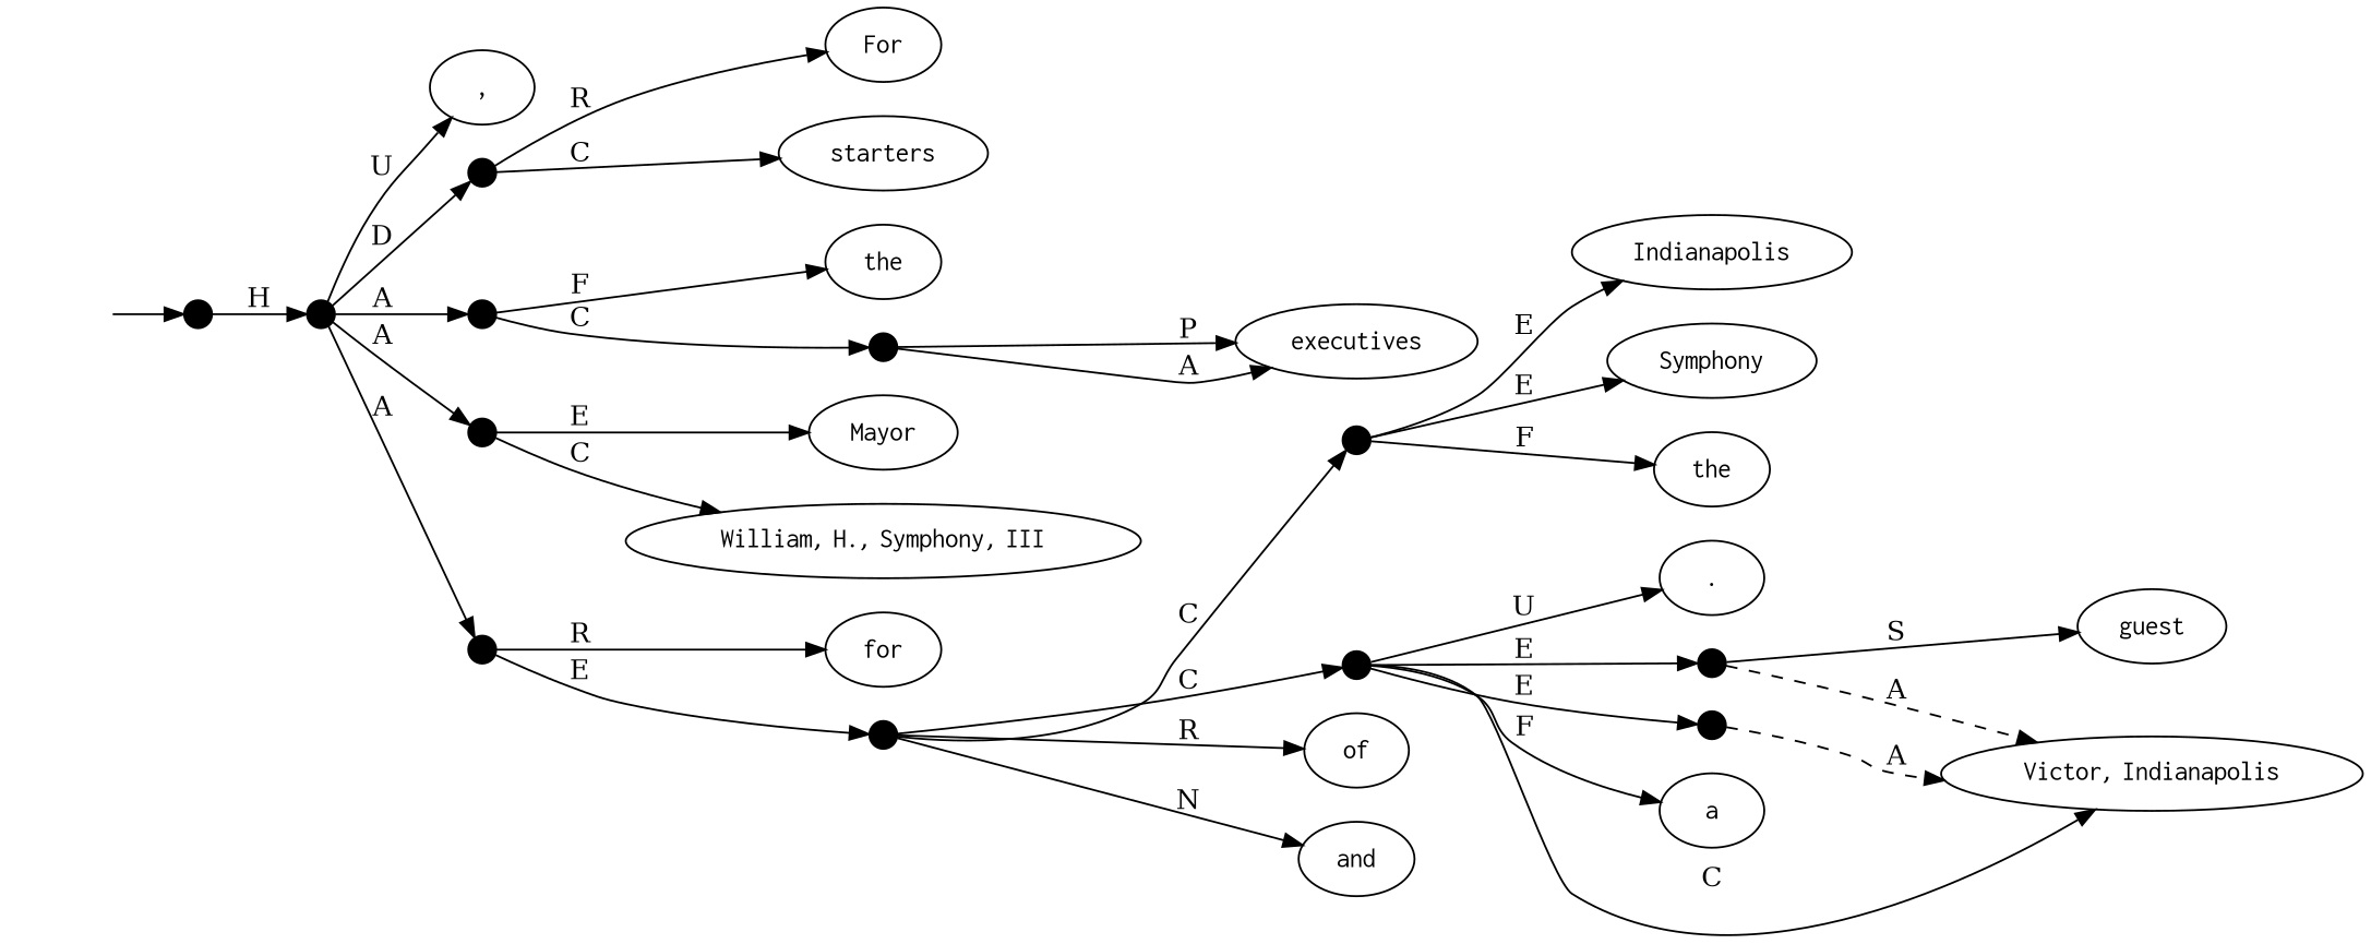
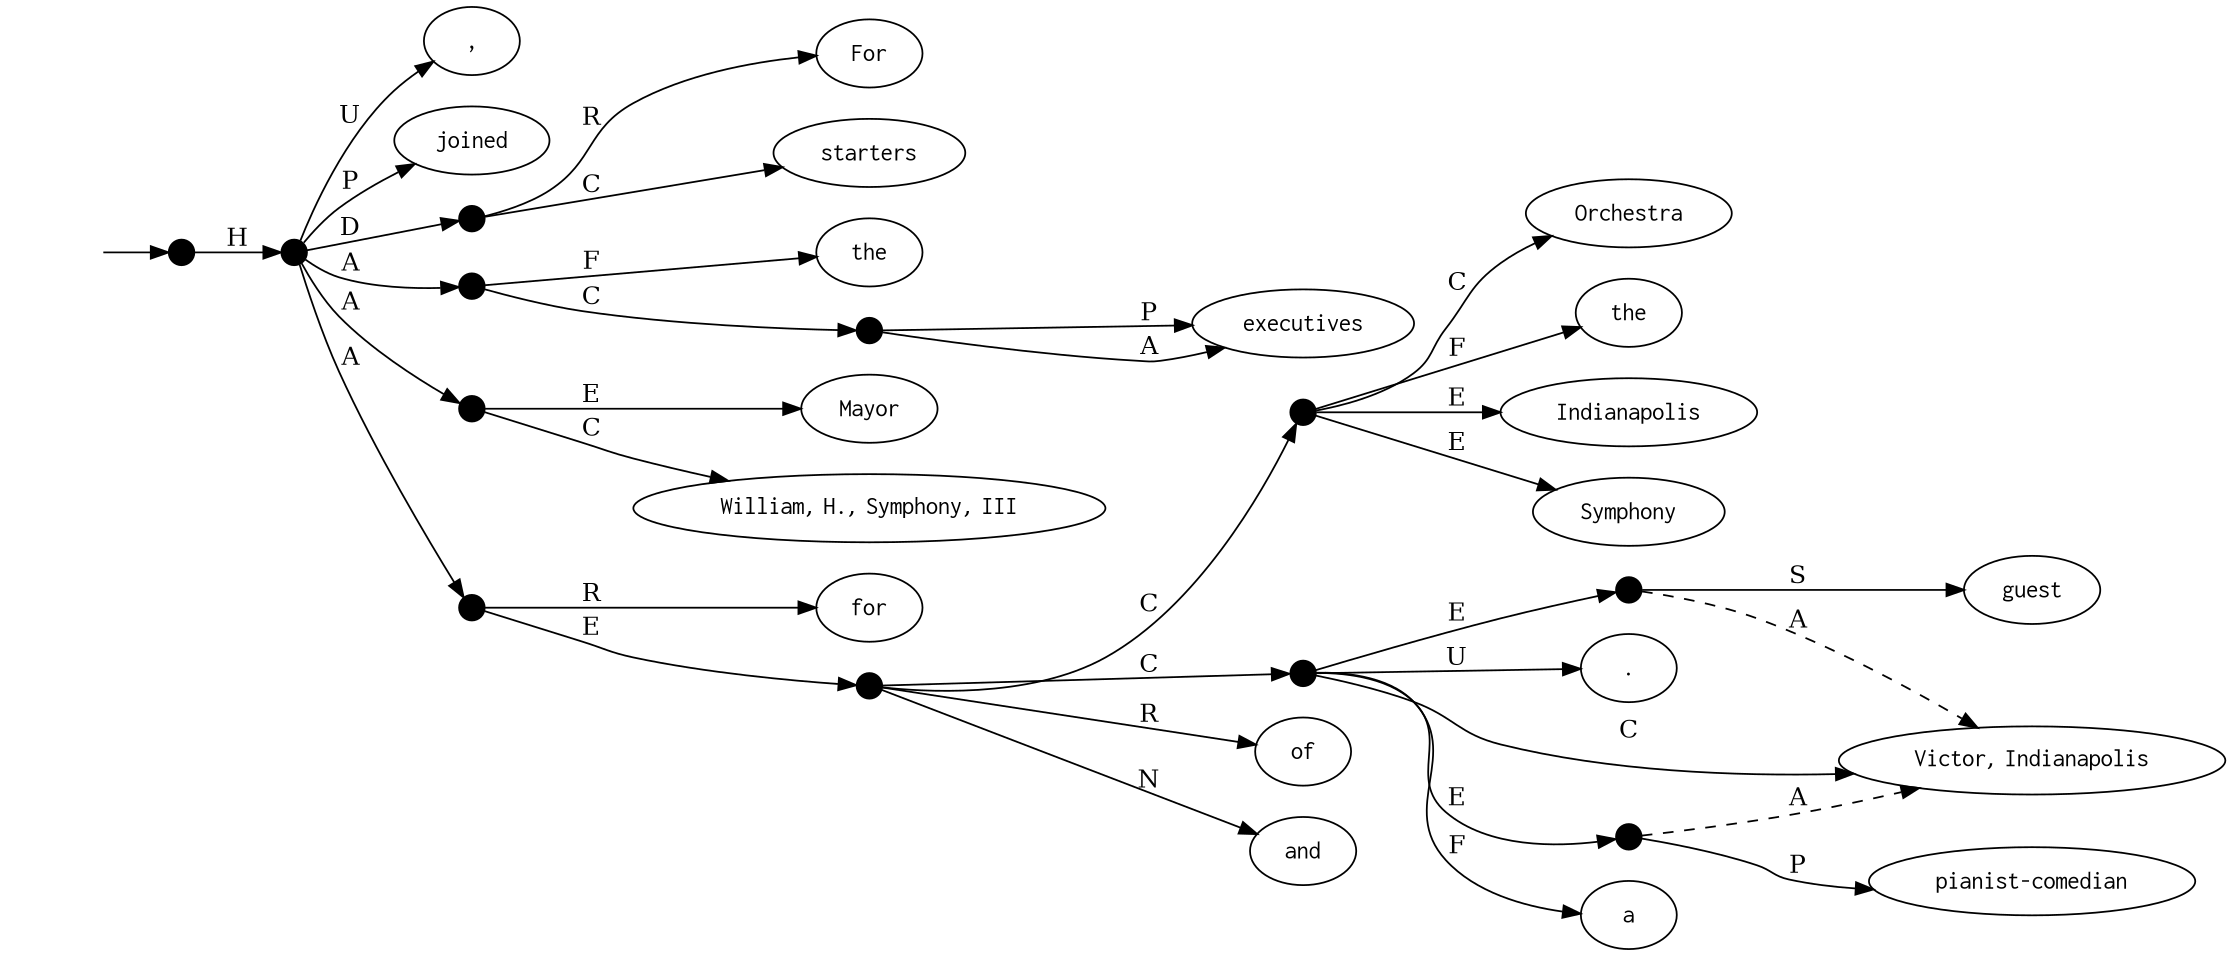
  digraph {
    rankdir=LR
    top [style=invis]
    23 [shape=point width=0.2]
    24 [shape=point width=0.2]
    n4 [label=<<table align="center" border="0" cellspacing="0"><tr><td colspan="2"><font face="Courier">,</font></td></tr></table>>]
+   n5 [label=<<table align="center" border="0" cellspacing="0"><tr><td colspan="2"><font face="Courier">joined</font></td></tr></table>>]
    22 [shape=point width=0.2]
    25 [shape=point width=0.2]
    27 [shape=point width=0.2]
    28 [shape=point width=0.2]
    n10 [label=<<table align="center" border="0" cellspacing="0"><tr><td colspan="2"><font face="Courier">For</font></td></tr></table>>]
    n11 [label=<<table align="center" border="0" cellspacing="0"><tr><td colspan="2"><font face="Courier">starters</font></td></tr></table>>]
    n12 [label=<<table align="center" border="0" cellspacing="0"><tr><td colspan="2"><font face="Courier">the</font></td></tr></table>>]
    n13 [label=<<table align="center" border="0" cellspacing="0"><tr><td colspan="2"><font face="Courier">executives</font></td></tr></table>>]
    n14 [label=<<table align="center" border="0" cellspacing="0"><tr><td colspan="2"><font face="Courier">Mayor</font></td></tr></table>>]
    n15 [label=<<table align="center" border="0" cellspacing="0"><tr><td colspan="2"><font face="Courier">William</font>,&nbsp;<font face="Courier">H.</font>,&nbsp;<font face="Courier">Symphony</font>,&nbsp;<font face="Courier">III</font></td></tr></table>>]
    n16 [label=<<table align="center" border="0" cellspacing="0"><tr><td colspan="2"><font face="Courier">for</font></td></tr></table>>]
    n17 [label=<<table align="center" border="0" cellspacing="0"><tr><td colspan="2"><font face="Courier">of</font></td></tr></table>>]
    n18 [label=<<table align="center" border="0" cellspacing="0"><tr><td colspan="2"><font face="Courier">the</font></td></tr></table>>]
    n19 [label=<<table align="center" border="0" cellspacing="0"><tr><td colspan="2"><font face="Courier">Indianapolis</font></td></tr></table>>]
    n20 [label=<<table align="center" border="0" cellspacing="0"><tr><td colspan="2"><font face="Courier">Symphony</font></td></tr></table>>]
+   n21 [label=<<table align="center" border="0" cellspacing="0"><tr><td colspan="2"><font face="Courier">Orchestra</font></td></tr></table>>]
    n22 [label=<<table align="center" border="0" cellspacing="0"><tr><td colspan="2"><font face="Courier">and</font></td></tr></table>>]
    n23 [label=<<table align="center" border="0" cellspacing="0"><tr><td colspan="2"><font face="Courier">a</font></td></tr></table>>]
    n24 [label=<<table align="center" border="0" cellspacing="0"><tr><td colspan="2"><font face="Courier">guest</font></td></tr></table>>]
+   n25 [label=<<table align="center" border="0" cellspacing="0"><tr><td colspan="2"><font face="Courier">pianist-comedian</font></td></tr></table>>]
    n26 [label=<<table align="center" border="0" cellspacing="0"><tr><td colspan="2"><font face="Courier">Victor</font>,&nbsp;<font face="Courier">Indianapolis</font></td></tr></table>>]
    n27 [label=<<table align="center" border="0" cellspacing="0"><tr><td colspan="2"><font face="Courier">.</font></td></tr></table>>]
    26 [shape=point width=0.2]
    29 [shape=point width=0.2]
    30 [shape=point width=0.2]
    31 [shape=point width=0.2]
    32 [shape=point width=0.2]
    33 [shape=point width=0.2]
    top -> 23
    23 -> 24 [label=H]
    24 -> n4 [label=U]
+   24 -> n5 [label=P]
    24 -> 22 [label=D]
    24 -> 25 [label=A]
    24 -> 27 [label=A]
    24 -> 28 [label=A]
    22 -> n10 [label=R]
    22 -> n11 [label=C]
    25 -> n12 [label=F]
    25 -> 26 [label=C]
    27 -> n14 [label=E]
    27 -> n15 [label=C]
    28 -> n16 [label=R]
    28 -> 29 [label=E]
    26 -> n13 [label=P]
    26 -> n13 [label=A]
    29 -> n17 [label=R]
    29 -> n22 [label=N]
    29 -> 30 [label=C]
    29 -> 31 [label=C]
    30 -> n18 [label=F]
    30 -> n19 [label=E]
    30 -> n20 [label=E]
+   30 -> n21 [label=C]
    31 -> n23 [label=F]
    31 -> n26 [label=C]
    31 -> n27 [label=U]
    31 -> 32 [label=E]
    31 -> 33 [label=E]
    32 -> n24 [label=S]
    32 -> n26 [label=A style=dashed]
+   33 -> n25 [label=P]
    33 -> n26 [label=A style=dashed]
  }
